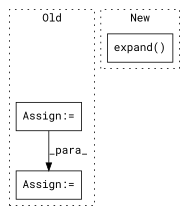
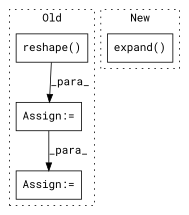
  digraph {
    fontname="Roboto Mono"
    node [a=75 l=3 shape=box fontname="Roboto Mono"]
    edge [fontname="Roboto Mono"]
+   n1 [l="26,10" label="reshape()" s="3921,4012"]
    n2 [a=68 label="Assign:=" s=3918]
    n3 [a=68 label="Assign:=" s=4032]
    n4 [l="19,1" label="expand()" s="3774,3812"]
    subgraph cluster_1 {
      label=Old
      style=dotted
+     n1
      n2
      n3
    }
    subgraph cluster_2 {
      label=New
      style=dotted
      n4
    }
+   n1 -> n2 [label=_para_]
    n2 -> n3 [label=_para_]
  }
